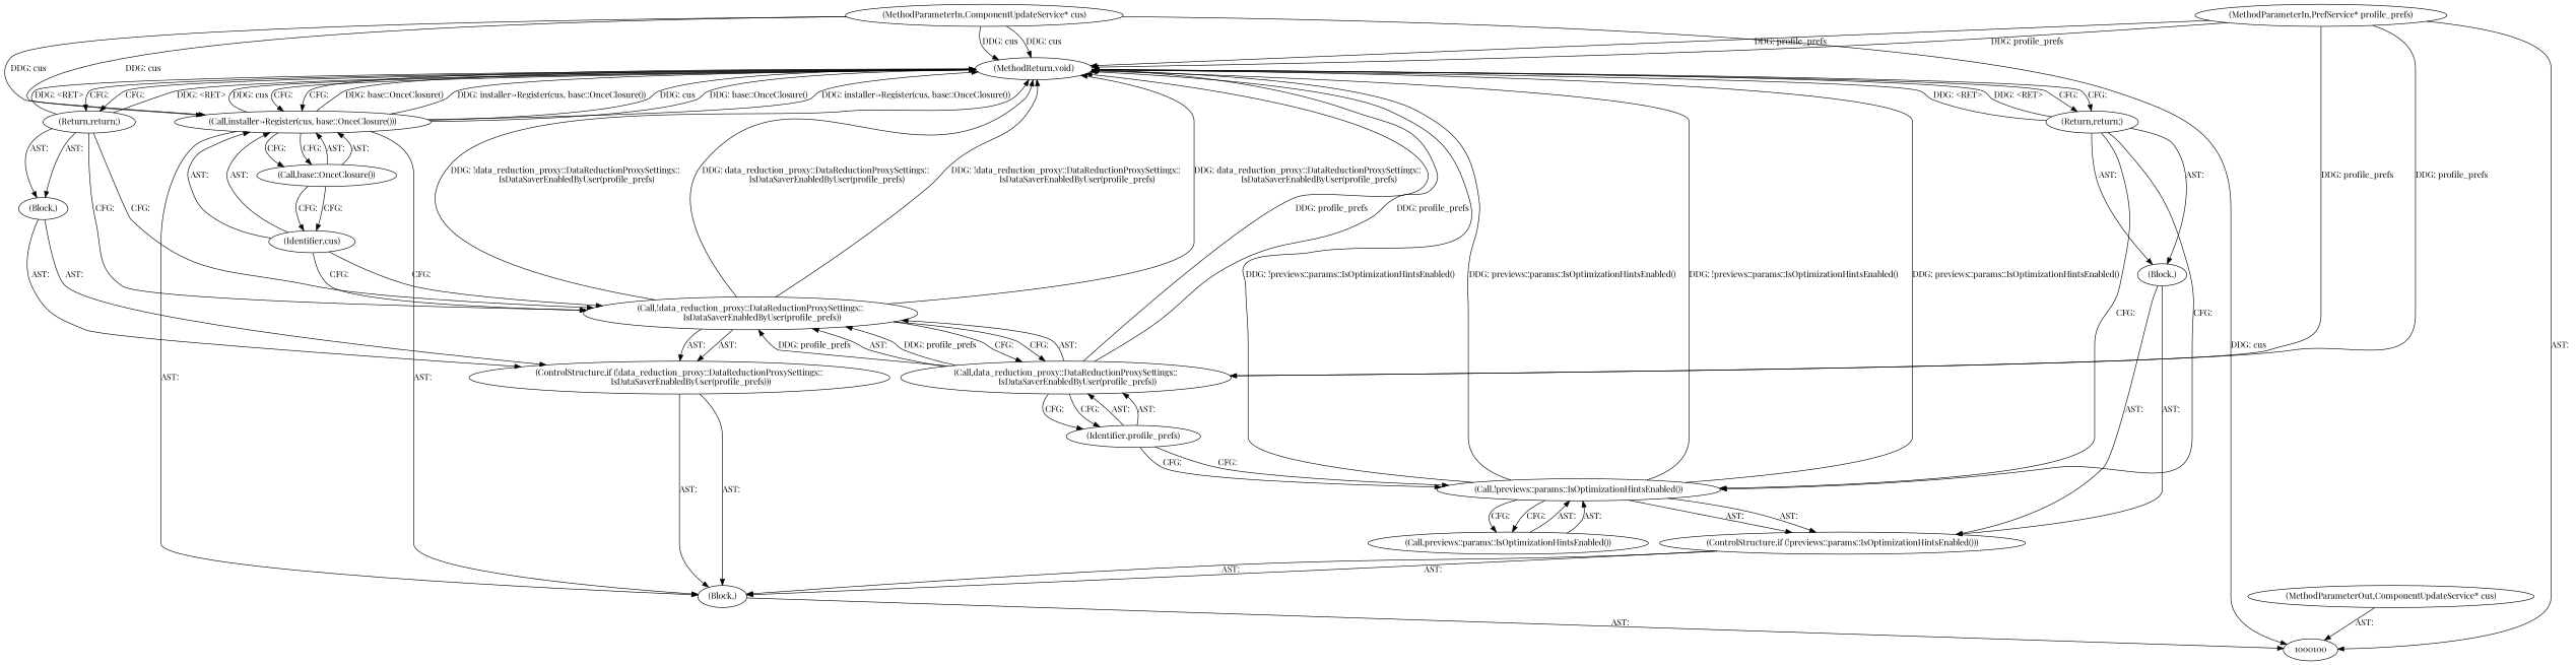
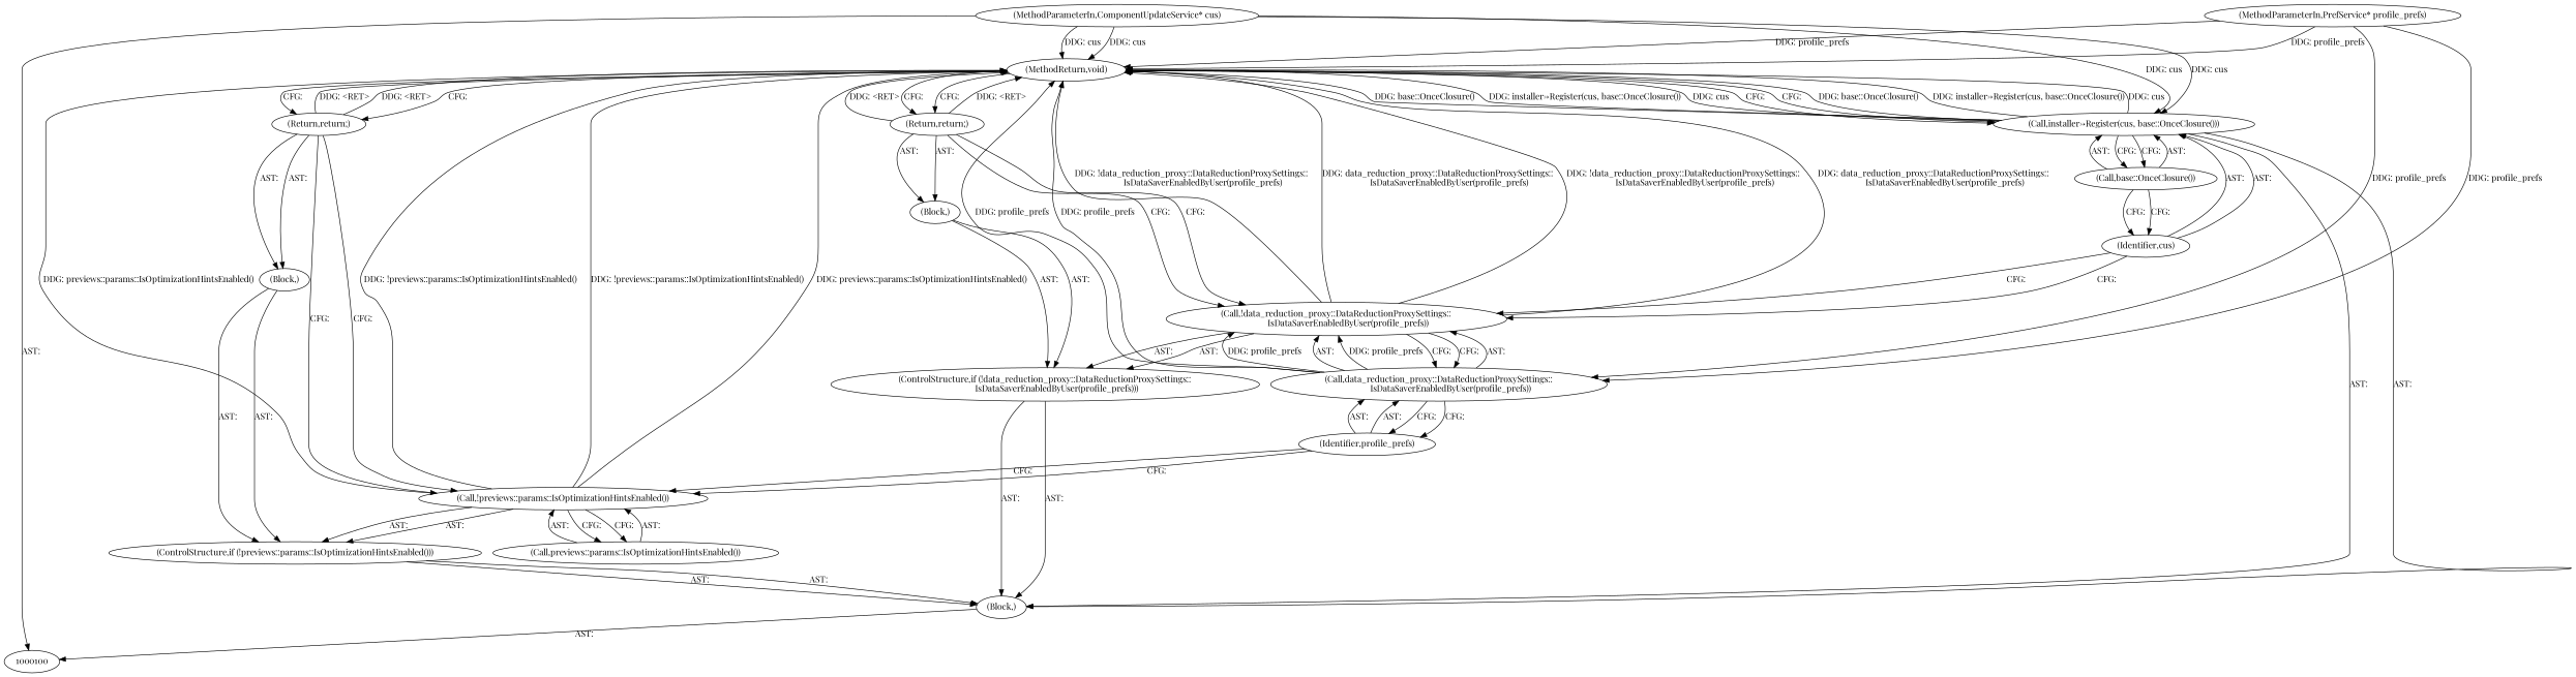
  digraph {
    fontname="Playfair Display"
    node [fontname="Playfair Display"]
    edge [fontname="Playfair Display"]
    n1 [label="(MethodReturn,void)"]
    n2 [label="(Call,installer->Register(cus, base::OnceClosure()))"]
    n3 [label="(Return,return;)"]
    n4 [label="(Return,return;)"]
    n5 [label="(Call,base::OnceClosure())"]
    n6 [label="(Block,)"]
    n7 [label="(Block,)"]
    n8 [label="(Call,!previews::params::IsOptimizationHintsEnabled())"]
    n9 [label="(Call,!data_reduction_proxy::DataReductionProxySettings::\n          IsDataSaverEnabledByUser(profile_prefs))"]
    n10 [label="(Block,)"]
    n11 [label="(MethodParameterIn,ComponentUpdateService* cus)"]
    1000100
-   n13 [label="(MethodParameterOut,ComponentUpdateService* cus)"]
    n14 [label="(Identifier,cus)"]
    n15 [label="(Call,data_reduction_proxy::DataReductionProxySettings::\n          IsDataSaverEnabledByUser(profile_prefs))"]
    n16 [label="(ControlStructure,if (!data_reduction_proxy::DataReductionProxySettings::\n          IsDataSaverEnabledByUser(profile_prefs)))"]
    n17 [label="(MethodParameterIn,PrefService* profile_prefs)"]
    n18 [label="(Identifier,profile_prefs)"]
    n19 [label="(ControlStructure,if (!previews::params::IsOptimizationHintsEnabled()))"]
    n20 [label="(Call,previews::params::IsOptimizationHintsEnabled())"]
    n1 -> n2 [label="CFG: "]
    n1 -> n2 [label="CFG: "]
    n1 -> n3 [label="CFG: "]
    n1 -> n3 [label="CFG: "]
    n1 -> n4 [label="CFG: "]
    n1 -> n4 [label="CFG: "]
    n2 -> n1 [label="DDG: base::OnceClosure()"]
    n2 -> n1 [label="DDG: installer->Register(cus, base::OnceClosure())"]
    n2 -> n1 [label="DDG: cus"]
    n2 -> n1 [label="DDG: base::OnceClosure()"]
    n2 -> n1 [label="DDG: installer->Register(cus, base::OnceClosure())"]
    n2 -> n1 [label="DDG: cus"]
    n2 -> n5 [label="CFG: "]
    n2 -> n5 [label="CFG: "]
    n2 -> n6 [label="AST: "]
    n2 -> n6 [label="AST: "]
    n3 -> n1 [label="DDG: <RET>"]
    n3 -> n1 [label="DDG: <RET>"]
    n3 -> n7 [label="AST: "]
    n3 -> n7 [label="AST: "]
    n3 -> n8 [label="CFG: "]
    n3 -> n8 [label="CFG: "]
    n4 -> n1 [label="DDG: <RET>"]
    n4 -> n1 [label="DDG: <RET>"]
    n4 -> n9 [label="CFG: "]
    n4 -> n9 [label="CFG: "]
    n4 -> n10 [label="AST: "]
    n4 -> n10 [label="AST: "]
    n5 -> n2 [label="AST: "]
    n5 -> n2 [label="AST: "]
    n5 -> n14 [label="CFG: "]
    n5 -> n14 [label="CFG: "]
    n6 -> 1000100 [label="AST: "]
    n7 -> n19 [label="AST: "]
    n7 -> n19 [label="AST: "]
    n8 -> n1 [label="DDG: !previews::params::IsOptimizationHintsEnabled()"]
    n8 -> n1 [label="DDG: previews::params::IsOptimizationHintsEnabled()"]
    n8 -> n1 [label="DDG: !previews::params::IsOptimizationHintsEnabled()"]
    n8 -> n1 [label="DDG: previews::params::IsOptimizationHintsEnabled()"]
    n8 -> n19 [label="AST: "]
    n8 -> n19 [label="AST: "]
    n8 -> n20 [label="CFG: "]
    n8 -> n20 [label="CFG: "]
    n9 -> n1 [label="DDG: !data_reduction_proxy::DataReductionProxySettings::\n          IsDataSaverEnabledByUser(profile_prefs)"]
    n9 -> n1 [label="DDG: data_reduction_proxy::DataReductionProxySettings::\n          IsDataSaverEnabledByUser(profile_prefs)"]
    n9 -> n1 [label="DDG: !data_reduction_proxy::DataReductionProxySettings::\n          IsDataSaverEnabledByUser(profile_prefs)"]
    n9 -> n1 [label="DDG: data_reduction_proxy::DataReductionProxySettings::\n          IsDataSaverEnabledByUser(profile_prefs)"]
    n9 -> n15 [label="CFG: "]
    n9 -> n15 [label="CFG: "]
    n9 -> n16 [label="AST: "]
    n9 -> n16 [label="AST: "]
    n10 -> n16 [label="AST: "]
    n10 -> n16 [label="AST: "]
    n11 -> n1 [label="DDG: cus"]
    n11 -> n1 [label="DDG: cus"]
    n11 -> n2 [label="DDG: cus"]
    n11 -> n2 [label="DDG: cus"]
-   n11 -> 1000100 [label="DDG: cus"]
-   n13 -> 1000100 [label="AST: "]
+   n11 -> 1000100 [label="AST: "]
    n14 -> n2 [label="AST: "]
    n14 -> n2 [label="AST: "]
    n14 -> n9 [label="CFG: "]
    n14 -> n9 [label="CFG: "]
    n15 -> n1 [label="DDG: profile_prefs"]
    n15 -> n1 [label="DDG: profile_prefs"]
    n15 -> n9 [label="AST: "]
    n15 -> n9 [label="DDG: profile_prefs"]
    n15 -> n9 [label="AST: "]
    n15 -> n9 [label="DDG: profile_prefs"]
    n15 -> n18 [label="CFG: "]
    n15 -> n18 [label="CFG: "]
    n16 -> n6 [label="AST: "]
    n16 -> n6 [label="AST: "]
    n17 -> n1 [label="DDG: profile_prefs"]
    n17 -> n1 [label="DDG: profile_prefs"]
-   n17 -> 1000100 [label="AST: "]
    n17 -> n15 [label="DDG: profile_prefs"]
    n17 -> n15 [label="DDG: profile_prefs"]
    n18 -> n8 [label="CFG: "]
    n18 -> n8 [label="CFG: "]
    n18 -> n15 [label="AST: "]
    n18 -> n15 [label="AST: "]
    n19 -> n6 [label="AST: "]
    n19 -> n6 [label="AST: "]
    n20 -> n8 [label="AST: "]
    n20 -> n8 [label="AST: "]
  }
